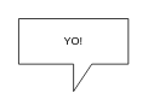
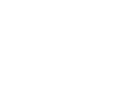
  <mxCell id="0" />
  <mxCell id="1" parent="0" />
- <mxCell id="2" value="YO!" style="shape=callout;whiteSpace=wrap;html=1;perimeter=calloutPerimeter;" vertex="1" parent="1"><mxGeometry x="20" y="20" width="120" height="80" as="geometry" /></mxCell>
